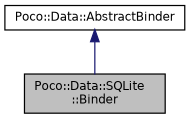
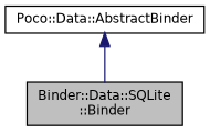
  digraph {
    node [color=black fontname=Helvetica fontsize=10 shape=record style=filled]
-   n1 [fillcolor=grey75 fontcolor=black height=0.2 label="Poco::Data::SQLite\l::Binder" width=0.4]
+   n1 [fillcolor=grey75 fontcolor=black height=0.2 label="Binder::Data::SQLite\l::Binder" width=0.4]
    n2 [fillcolor=white height=0.2 label="Poco::Data::AbstractBinder" width=0.4]
    n2 -> n1 [color=midnightblue dir=back fontname=Helvetica fontsize=10 labelfontname=Helvetica labelfontsize=10 style=solid]
  }
